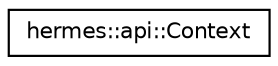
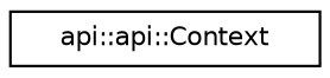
  digraph {
    rankdir=LR
-   n1 [color=black fillcolor=white fontname=Helvetica fontsize=10 height=0.2 label="hermes::api::Context" shape=record style=filled width=0.4]
+   n1 [color=black fillcolor=white fontname=Helvetica fontsize=10 height=0.2 label="api::api::Context" shape=record style=filled width=0.4]
  }
